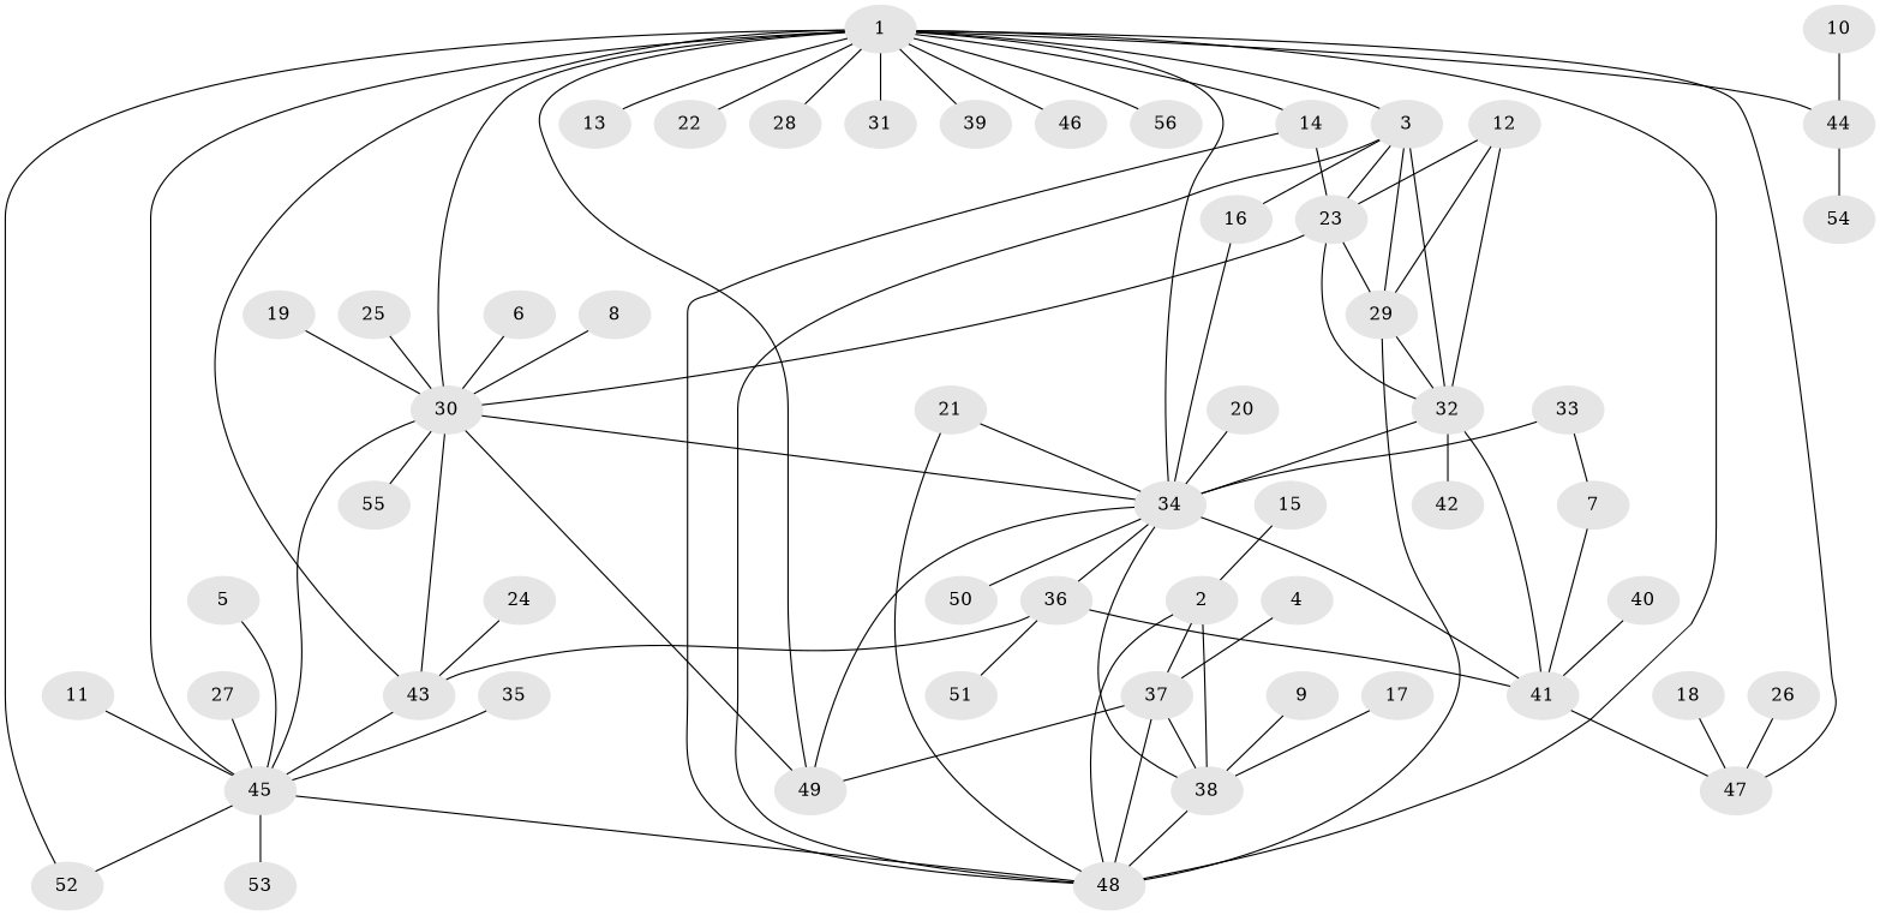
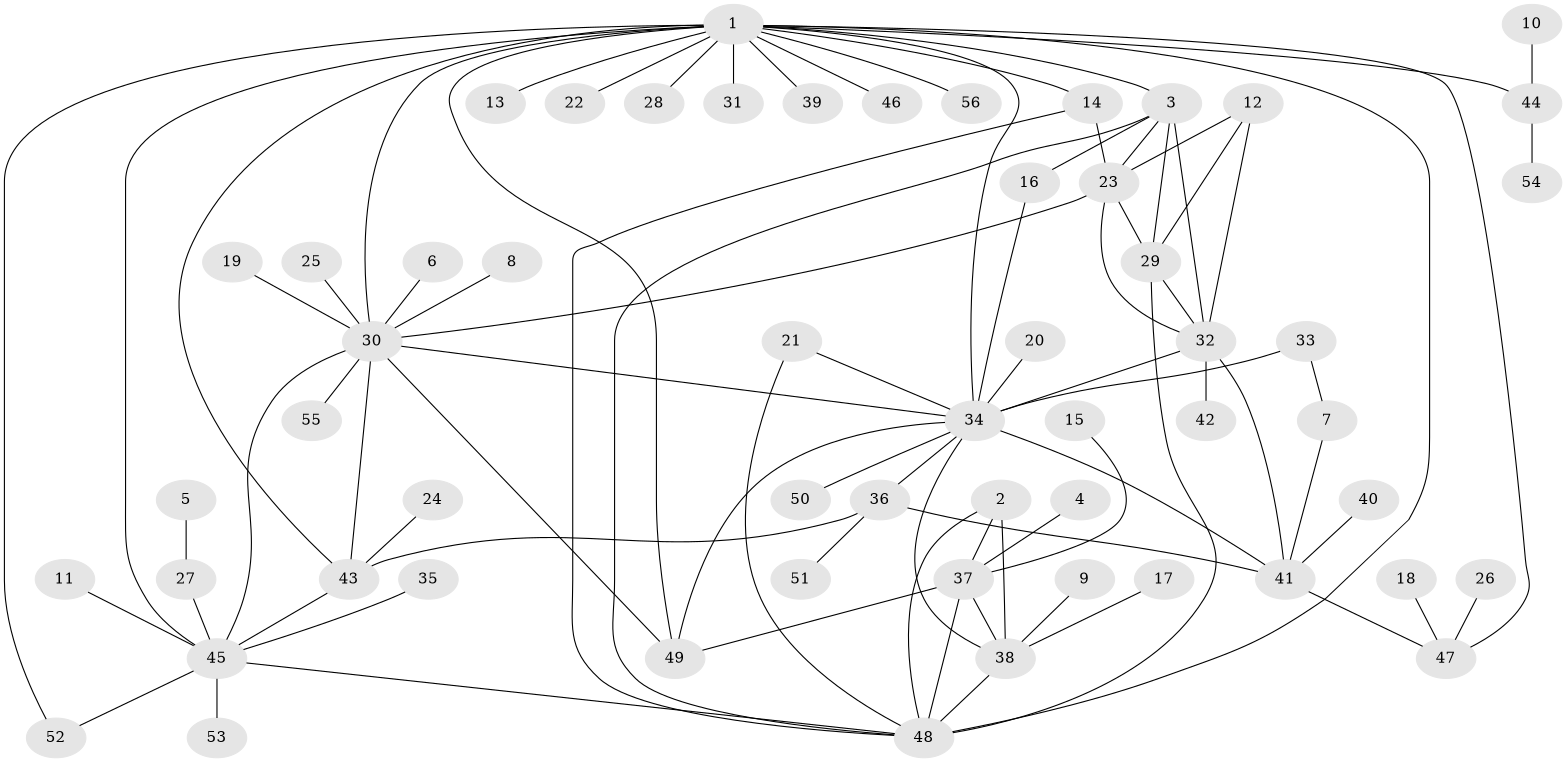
  graph {
    node [color=gray90 style=filled]
    edge [weight=1.0]
    1
    3
    13
    14
    22
    28
    30
    31
    34
    39
    43
    44
    45
    46
    47
    48
    49
    52
    56
    23
    29
    32
    16
    55
    38
    41
    36
    50
    54
    53
    2
    37
    12
    42
    4
    5
    6
    7
    8
    9
    10
    11
    15
    17
    18
    19
    20
    21
    24
    25
    26
    27
    33
    51
    35
    40
    1 -- 3
    1 -- 13
    1 -- 14
    1 -- 22
    1 -- 28
    1 -- 30 [weight=2.0]
    1 -- 31
    1 -- 34
    1 -- 39
    1 -- 43 [weight=2.0]
    1 -- 44 [weight=4.0]
    1 -- 45 [weight=2.0]
    1 -- 46
    1 -- 47
    1 -- 48
    1 -- 49 [weight=2.0]
    1 -- 52
    1 -- 56
    3 -- 48
    3 -- 23
    3 -- 29
    3 -- 32
    3 -- 16
    14 -- 48
    14 -- 23
    30 -- 34
    30 -- 43
    30 -- 45
    30 -- 49
    30 -- 55
    34 -- 49
    34 -- 38
    34 -- 41 [weight=3.0]
    34 -- 36
    34 -- 50
    43 -- 45
    44 -- 54
    45 -- 48
    45 -- 52
    45 -- 53
    23 -- 30
    23 -- 29
    23 -- 32
    29 -- 48
    29 -- 32
    32 -- 34 [weight=2.0]
    32 -- 41
    32 -- 42
    16 -- 34
    38 -- 48 [weight=2.0]
    41 -- 47
    36 -- 43
    36 -- 41 [weight=3.0]
    36 -- 51
    2 -- 48 [weight=2.0]
    2 -- 38
    2 -- 37
    37 -- 48 [weight=2.0]
    37 -- 49
    37 -- 38
    12 -- 23
    12 -- 29
    12 -- 32
    4 -- 37
-   5 -- 45
+   5 -- 27
    6 -- 30
    7 -- 41
    8 -- 30
    9 -- 38
    10 -- 44
    11 -- 45
-   15 -- 2
+   15 -- 37
    17 -- 38
    18 -- 47
    19 -- 30
    20 -- 34
    21 -- 34
    21 -- 48
    24 -- 43
    25 -- 30
    26 -- 47
    27 -- 45
    33 -- 34
    33 -- 7
    35 -- 45
    40 -- 41
  }
